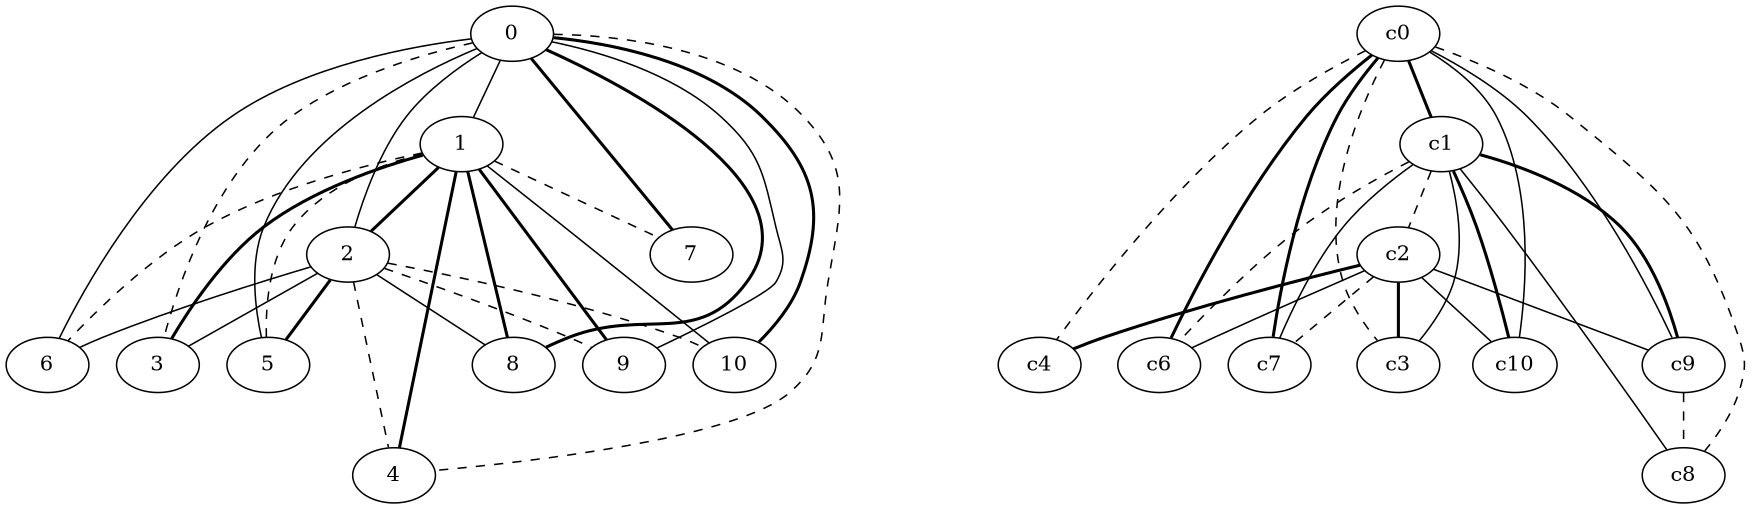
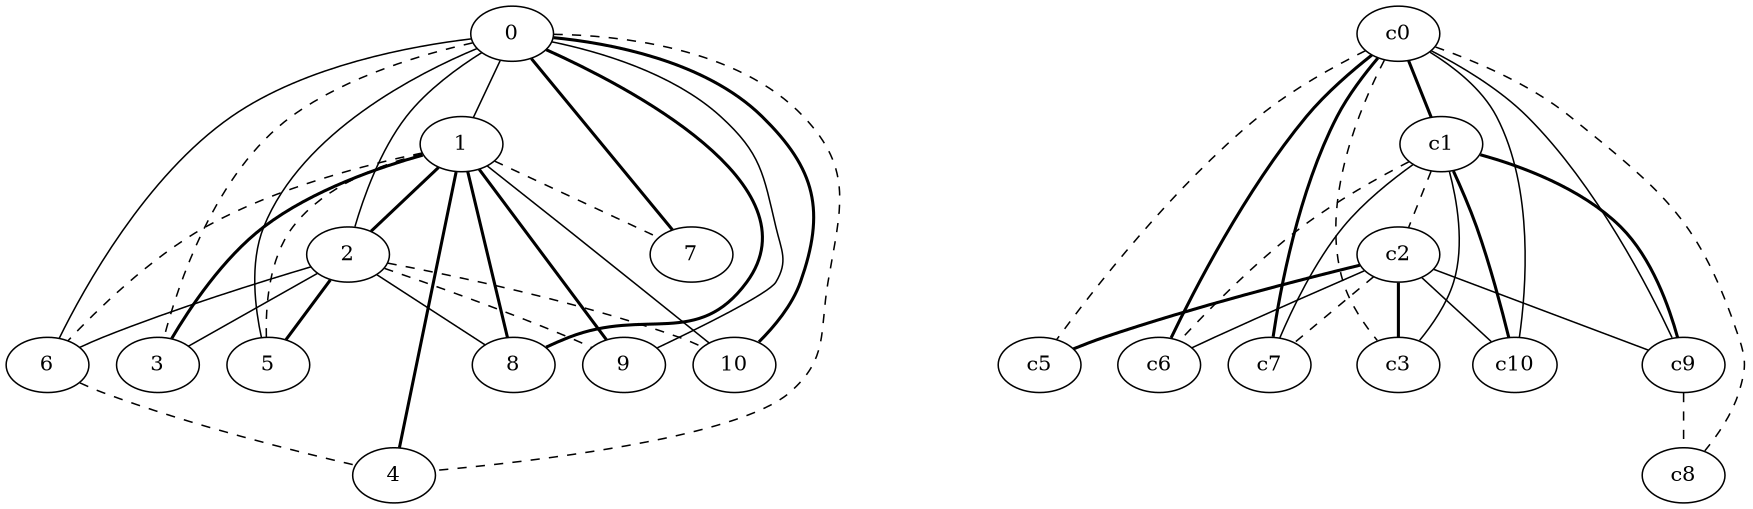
  graph {
    edge [style=solid]
    n1 [label=0]
    n2 [label=1]
    n3 [label=3]
    n4 [label=4]
    n5 [label=5]
    n6 [label=6]
    n7 [label=7]
    n8 [label=8]
    n9 [label=9]
    n10 [label=10]
    n11 [label=2]
    c0
    c1
    c3
-   c4
+   c4 [label=c5]
    c6
    c7
    c8
    c9
    c10
    c2
    n1 -- n2
    n1 -- n3 [style=dashed]
    n1 -- n4 [style=dashed]
    n1 -- n5
    n1 -- n6
    n1 -- n7 [style=bold]
    n1 -- n8 [style=bold]
    n1 -- n9
    n1 -- n10 [style=bold]
    n2 -- n3 [style=bold]
    n2 -- n4 [style=bold]
    n2 -- n5 [style=dashed]
    n2 -- n6 [style=dashed]
    n2 -- n7 [style=dashed]
    n2 -- n8 [style=bold]
    n2 -- n9 [style=bold]
    n2 -- n10
    n2 -- n11 [style=bold]
    n11 -- n1
    n11 -- n3
-   n11 -- n4 [style=dashed]
+   n6 -- n4 [style=dashed]
    n11 -- n5 [style=bold]
    n11 -- n6
    n11 -- n8
    n11 -- n9 [style=dashed]
    n11 -- n10 [style=dashed]
    c0 -- c1 [style=bold]
    c0 -- c3 [style=dashed]
    c0 -- c4 [style=dashed]
    c0 -- c6 [style=bold]
    c0 -- c7 [style=bold]
    c0 -- c8 [style=dashed]
    c0 -- c9
    c0 -- c10
    c1 -- c3
    c1 -- c6 [style=dashed]
    c1 -- c7
-   c1 -- c8
    c1 -- c9 [style=bold]
    c1 -- c10 [style=bold]
    c1 -- c2 [style=dashed]
    c9 -- c8 [style=dashed]
    c2 -- c3 [style=bold]
    c2 -- c4 [style=bold]
    c2 -- c6
    c2 -- c7 [style=dashed]
    c2 -- c9
    c2 -- c10
  }
